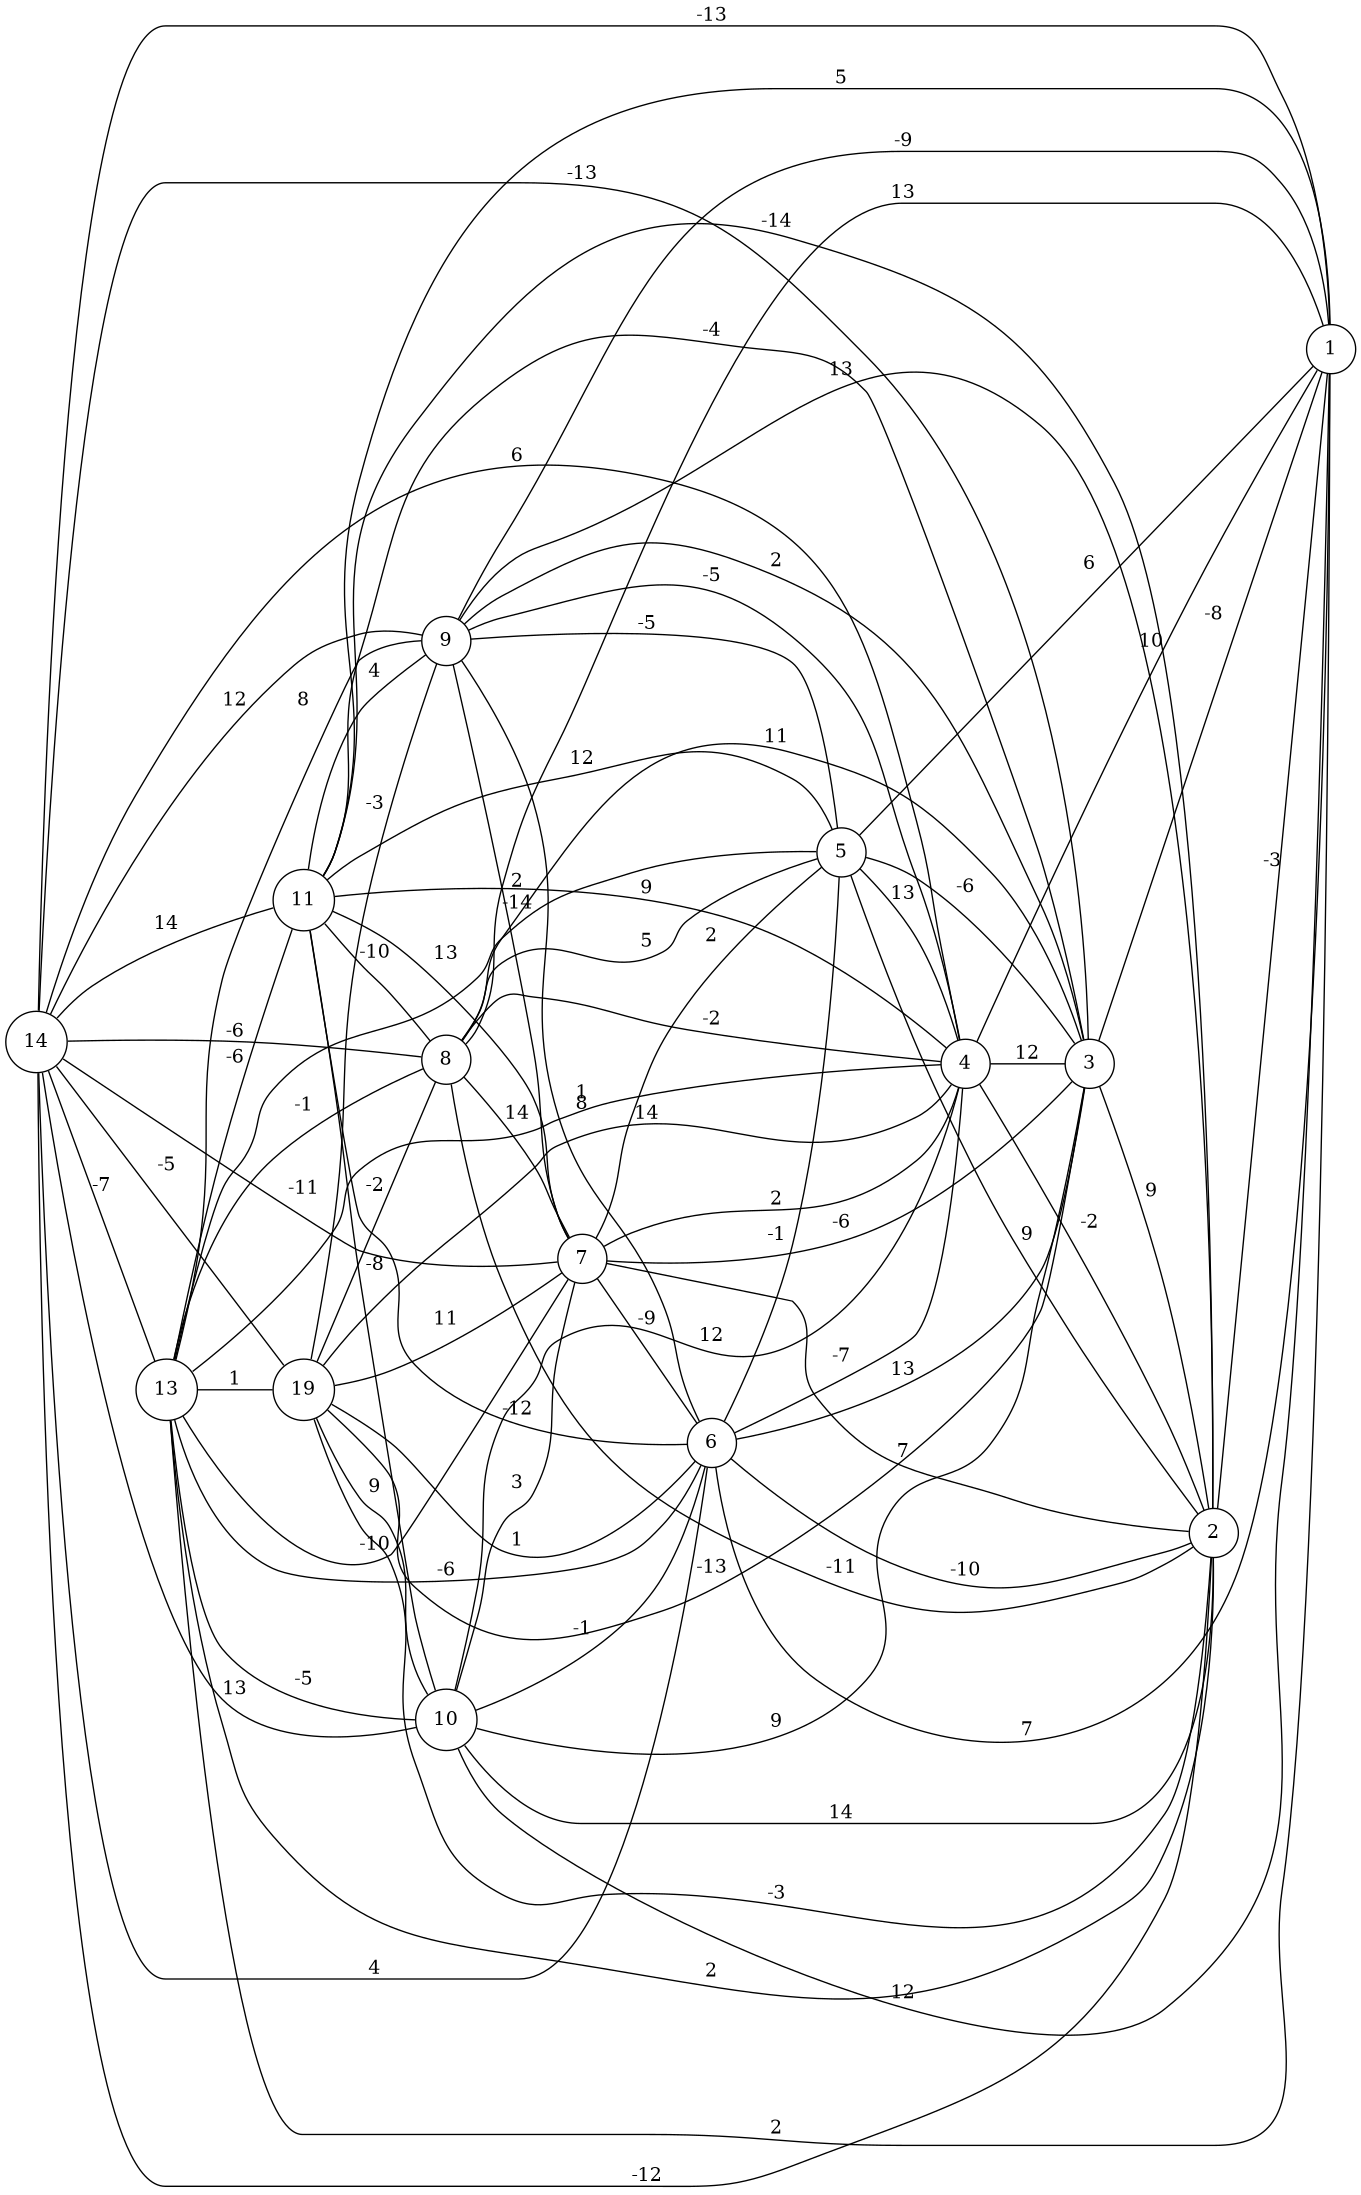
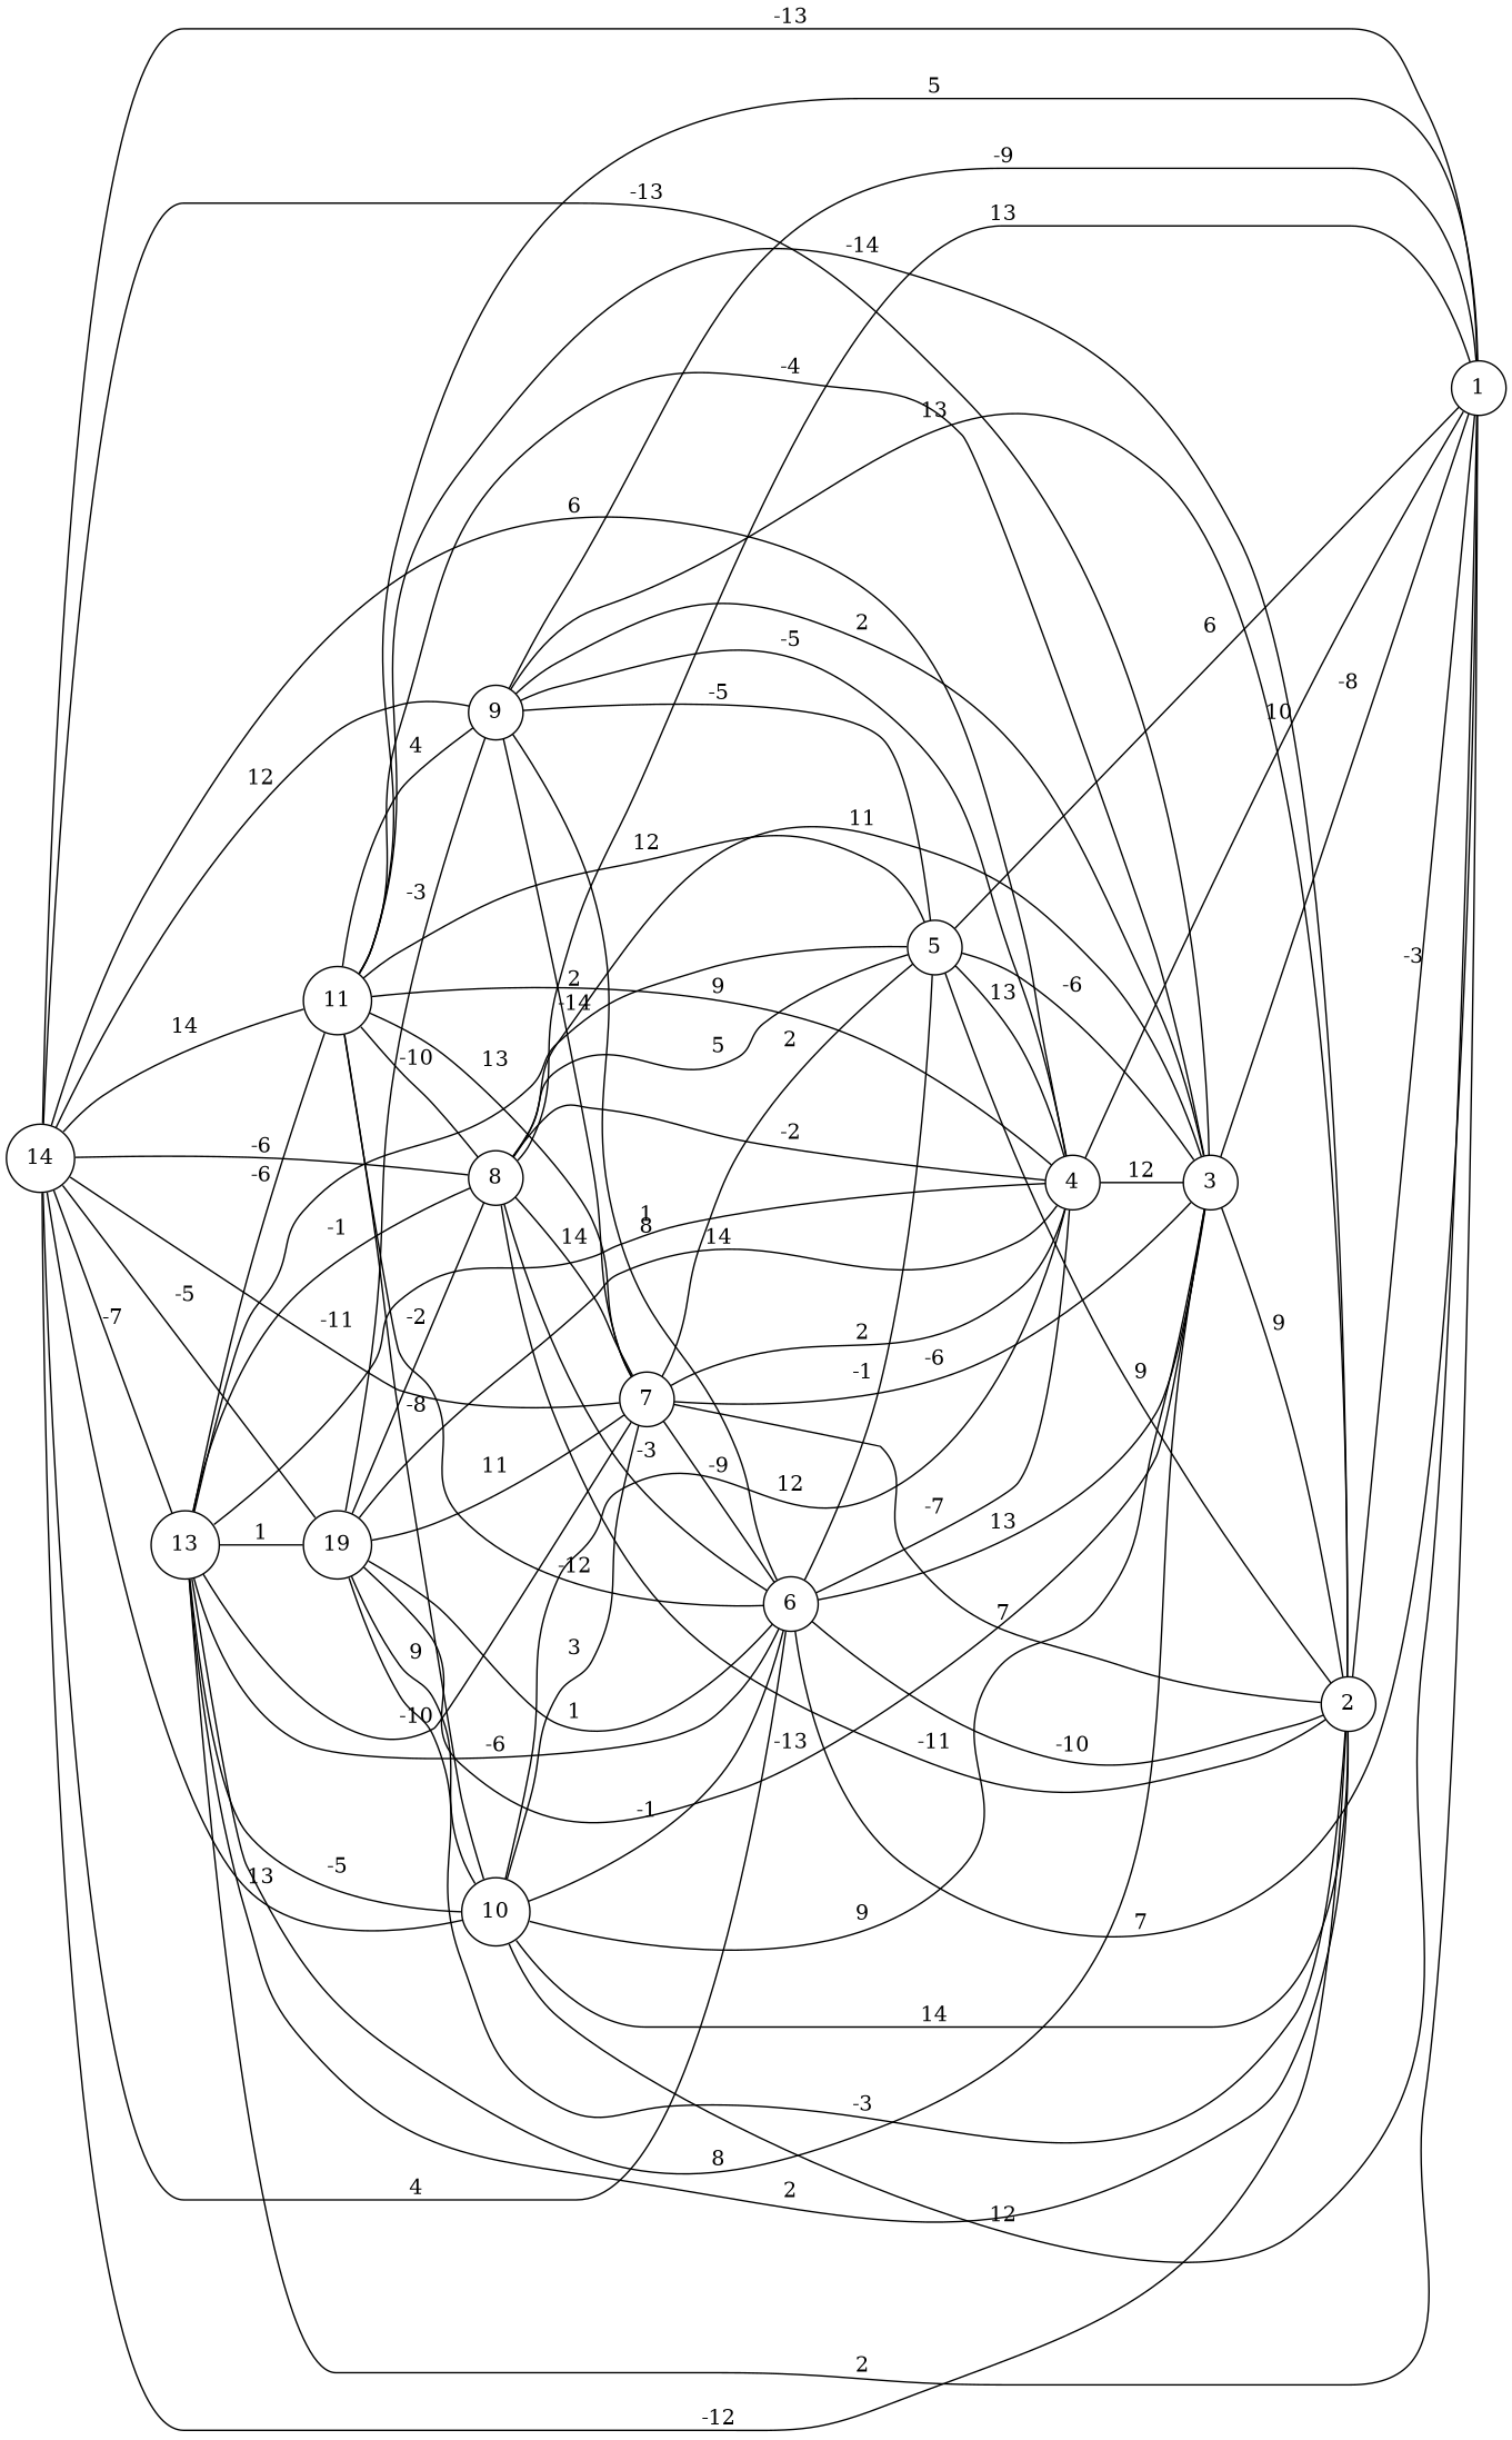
  graph {
    fontname="Helvetica,Arial,sans-serif"
    rankdir=LR
    node [shape=circle]
    14
    1
    2
    3
    4
    6
    7
    8
    9
    10
    11
    n12 [label=19]
    13
    5
    14 -- 1 [label=-13]
    14 -- 2 [label=-12]
    14 -- 3 [label=-13]
    14 -- 4 [label=6]
    14 -- 6 [label=4]
    14 -- 7 [label=-11]
    14 -- 8 [label=-6]
    14 -- 9 [label=12]
    14 -- 10 [label=13]
    14 -- 11 [label=14]
    14 -- n12 [label=-5]
    14 -- 13 [label=-7]
    2 -- 1 [label=-3]
    3 -- 1 [label=-8]
    3 -- 2 [label=9]
    4 -- 1 [label=10]
-   4 -- 2 [label=-2]
    4 -- 3 [label=12]
    6 -- 1 [label=7]
    6 -- 2 [label=-10]
    6 -- 3 [label=13]
    6 -- 4 [label=-7]
    6 -- 5 [label=-1]
    7 -- 2 [label=7]
    7 -- 3 [label=-6]
    7 -- 4 [label=2]
    7 -- 6 [label=-9]
    7 -- 5 [label=2]
    8 -- 1 [label=13]
    8 -- 2 [label=-11]
    8 -- 3 [label=11]
    8 -- 4 [label=-2]
+   8 -- 6 [label=-3]
    8 -- 7 [label=14]
    8 -- 5 [label=5]
    9 -- 1 [label=-9]
    9 -- 2 [label=13]
    9 -- 3 [label=2]
    9 -- 4 [label=-5]
    9 -- 6 [label=8]
    9 -- 7 [label=2]
    9 -- 5 [label=-5]
    10 -- 1 [label=12]
    10 -- 2 [label=14]
    10 -- 3 [label=9]
    10 -- 4 [label=12]
    10 -- 6 [label=-1]
    10 -- 7 [label=3]
    11 -- 1 [label=5]
    11 -- 2 [label=-14]
    11 -- 3 [label=-4]
    11 -- 4 [label=9]
    11 -- 6 [label=-12]
    11 -- 7 [label=13]
    11 -- 8 [label=-10]
    11 -- 9 [label=4]
    11 -- 10 [label=-8]
    11 -- 5 [label=12]
    n12 -- 2 [label=-3]
    n12 -- 3 [label=-13]
    n12 -- 4 [label=14]
    n12 -- 6 [label=1]
    n12 -- 7 [label=11]
    n12 -- 8 [label=-2]
    n12 -- 9 [label=-3]
    n12 -- 10 [label=9]
    13 -- 1 [label=2]
    13 -- 2 [label=2]
    13 -- 4 [label=1]
    13 -- 6 [label=-6]
    13 -- 7 [label=-10]
    13 -- 8 [label=-1]
-   13 -- 9 [label=8]
+   13 -- 3 [label=8]
    13 -- 10 [label=-5]
    13 -- 11 [label=-6]
    13 -- n12 [label=1]
    13 -- 5 [label=-14]
    5 -- 1 [label=6]
    5 -- 2 [label=9]
    5 -- 3 [label=-6]
    5 -- 4 [label=13]
  }
